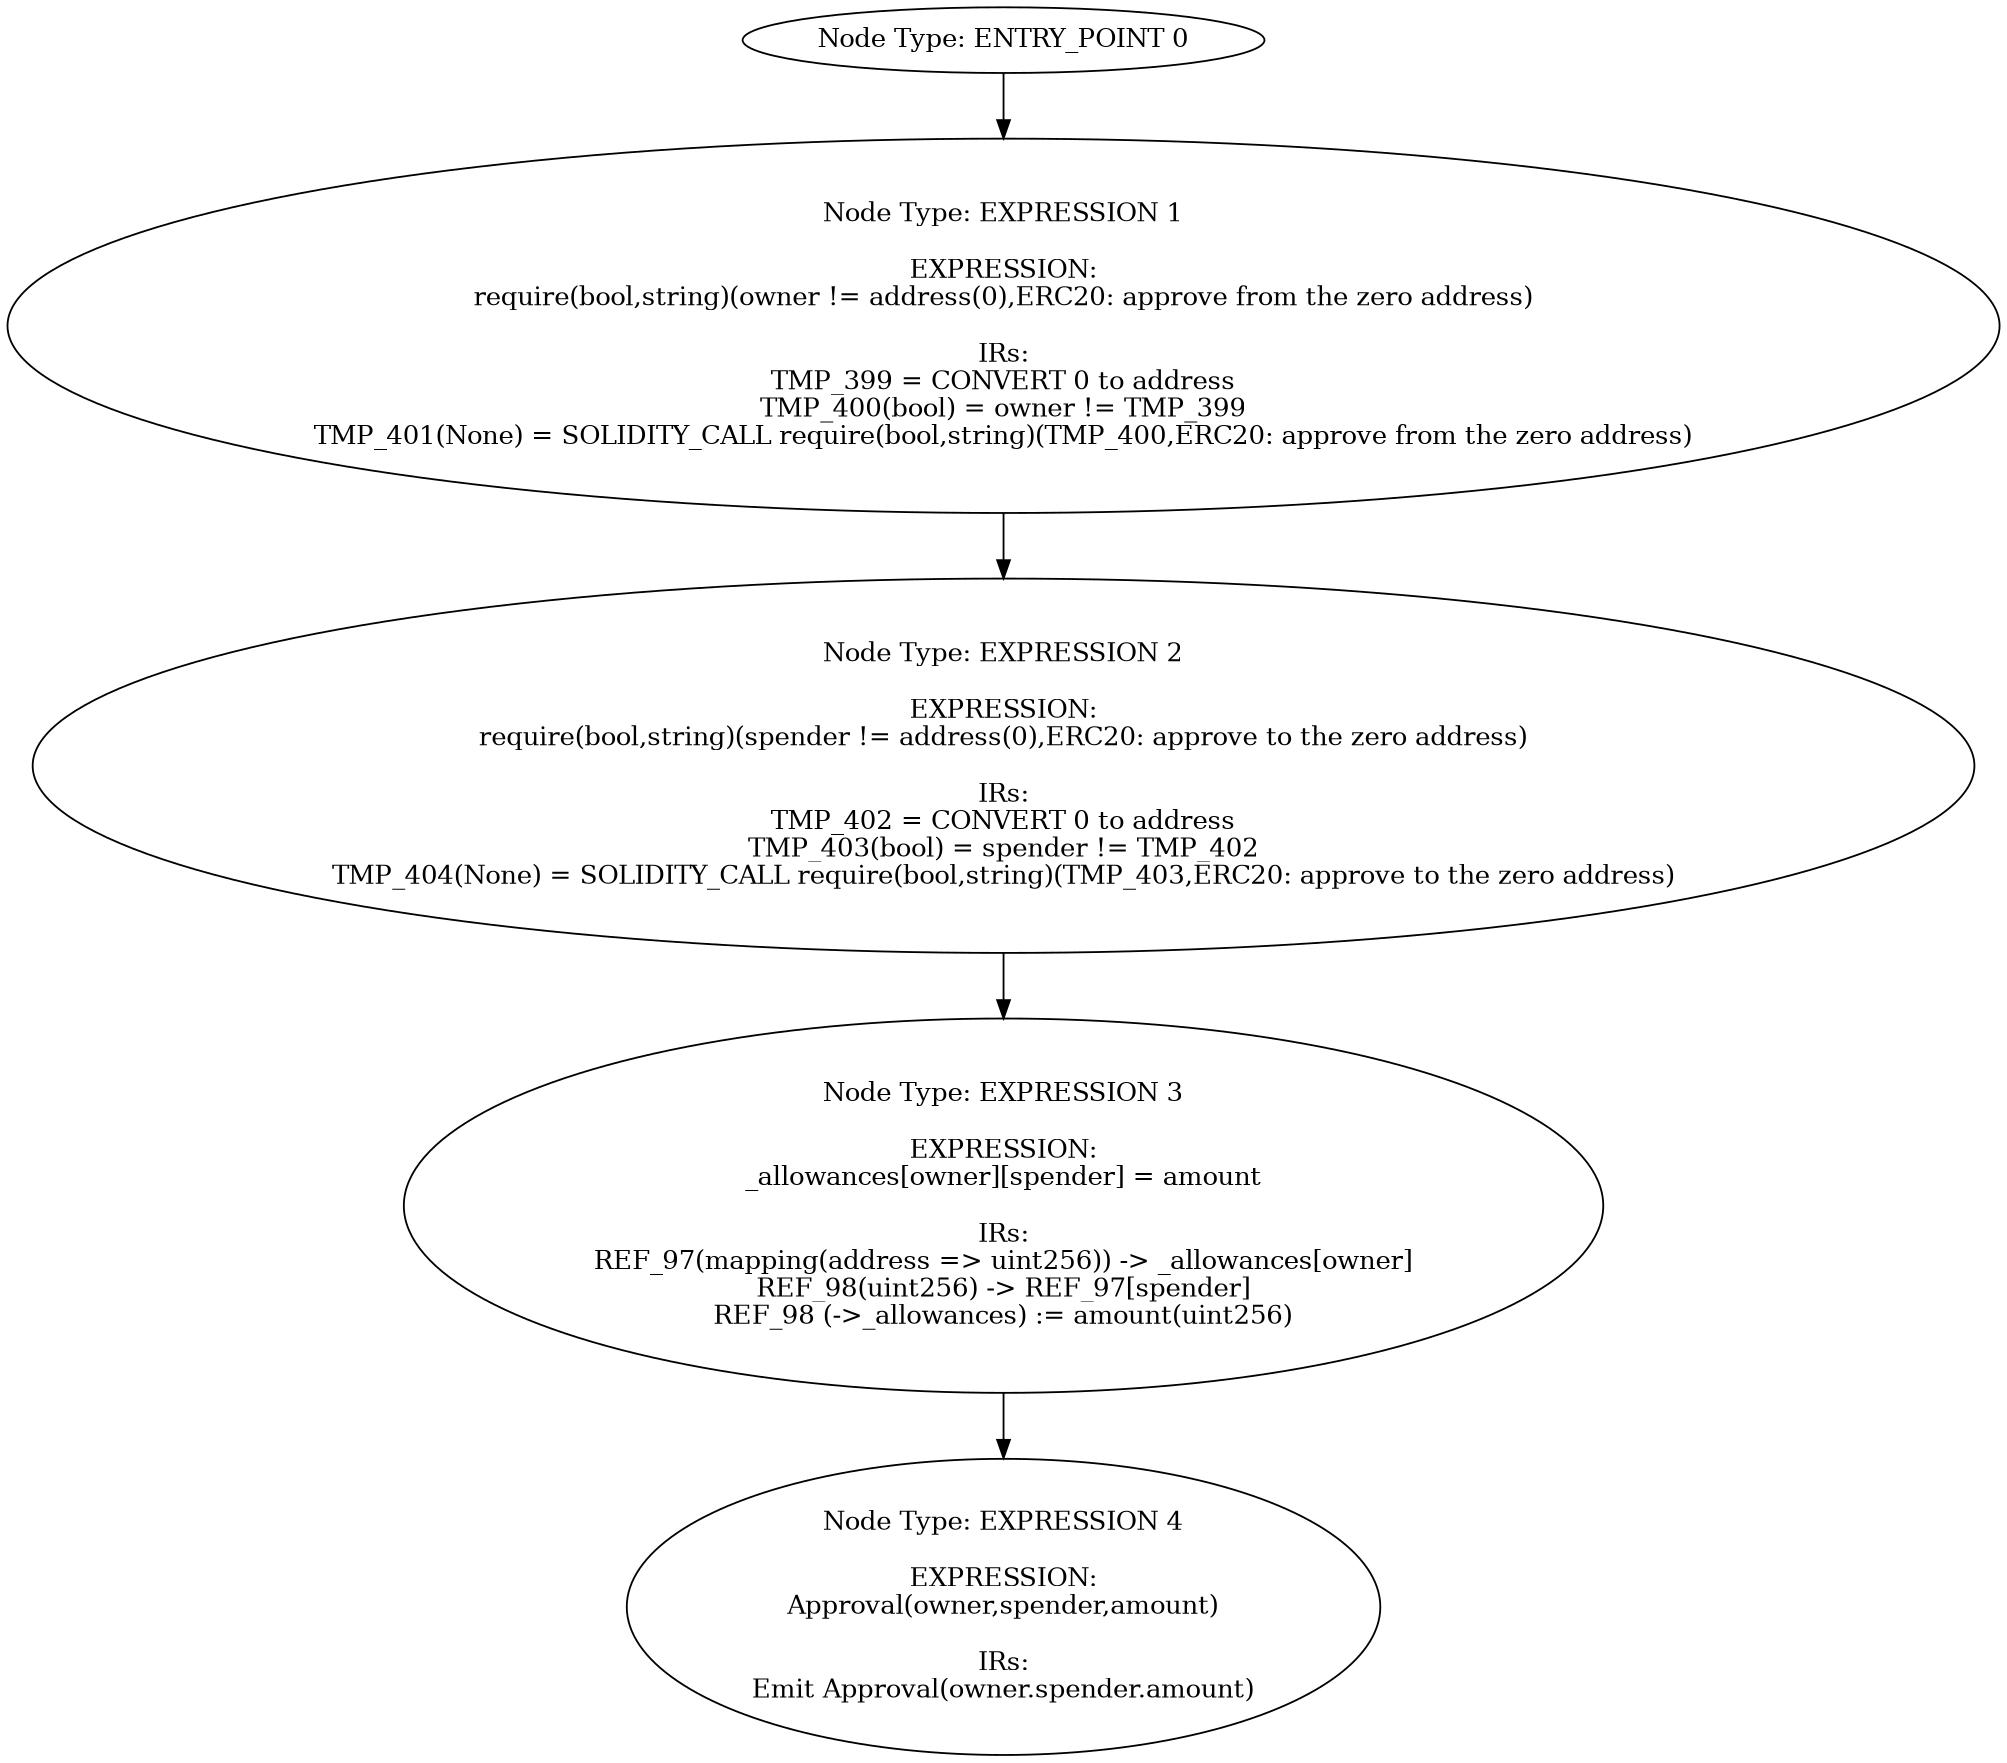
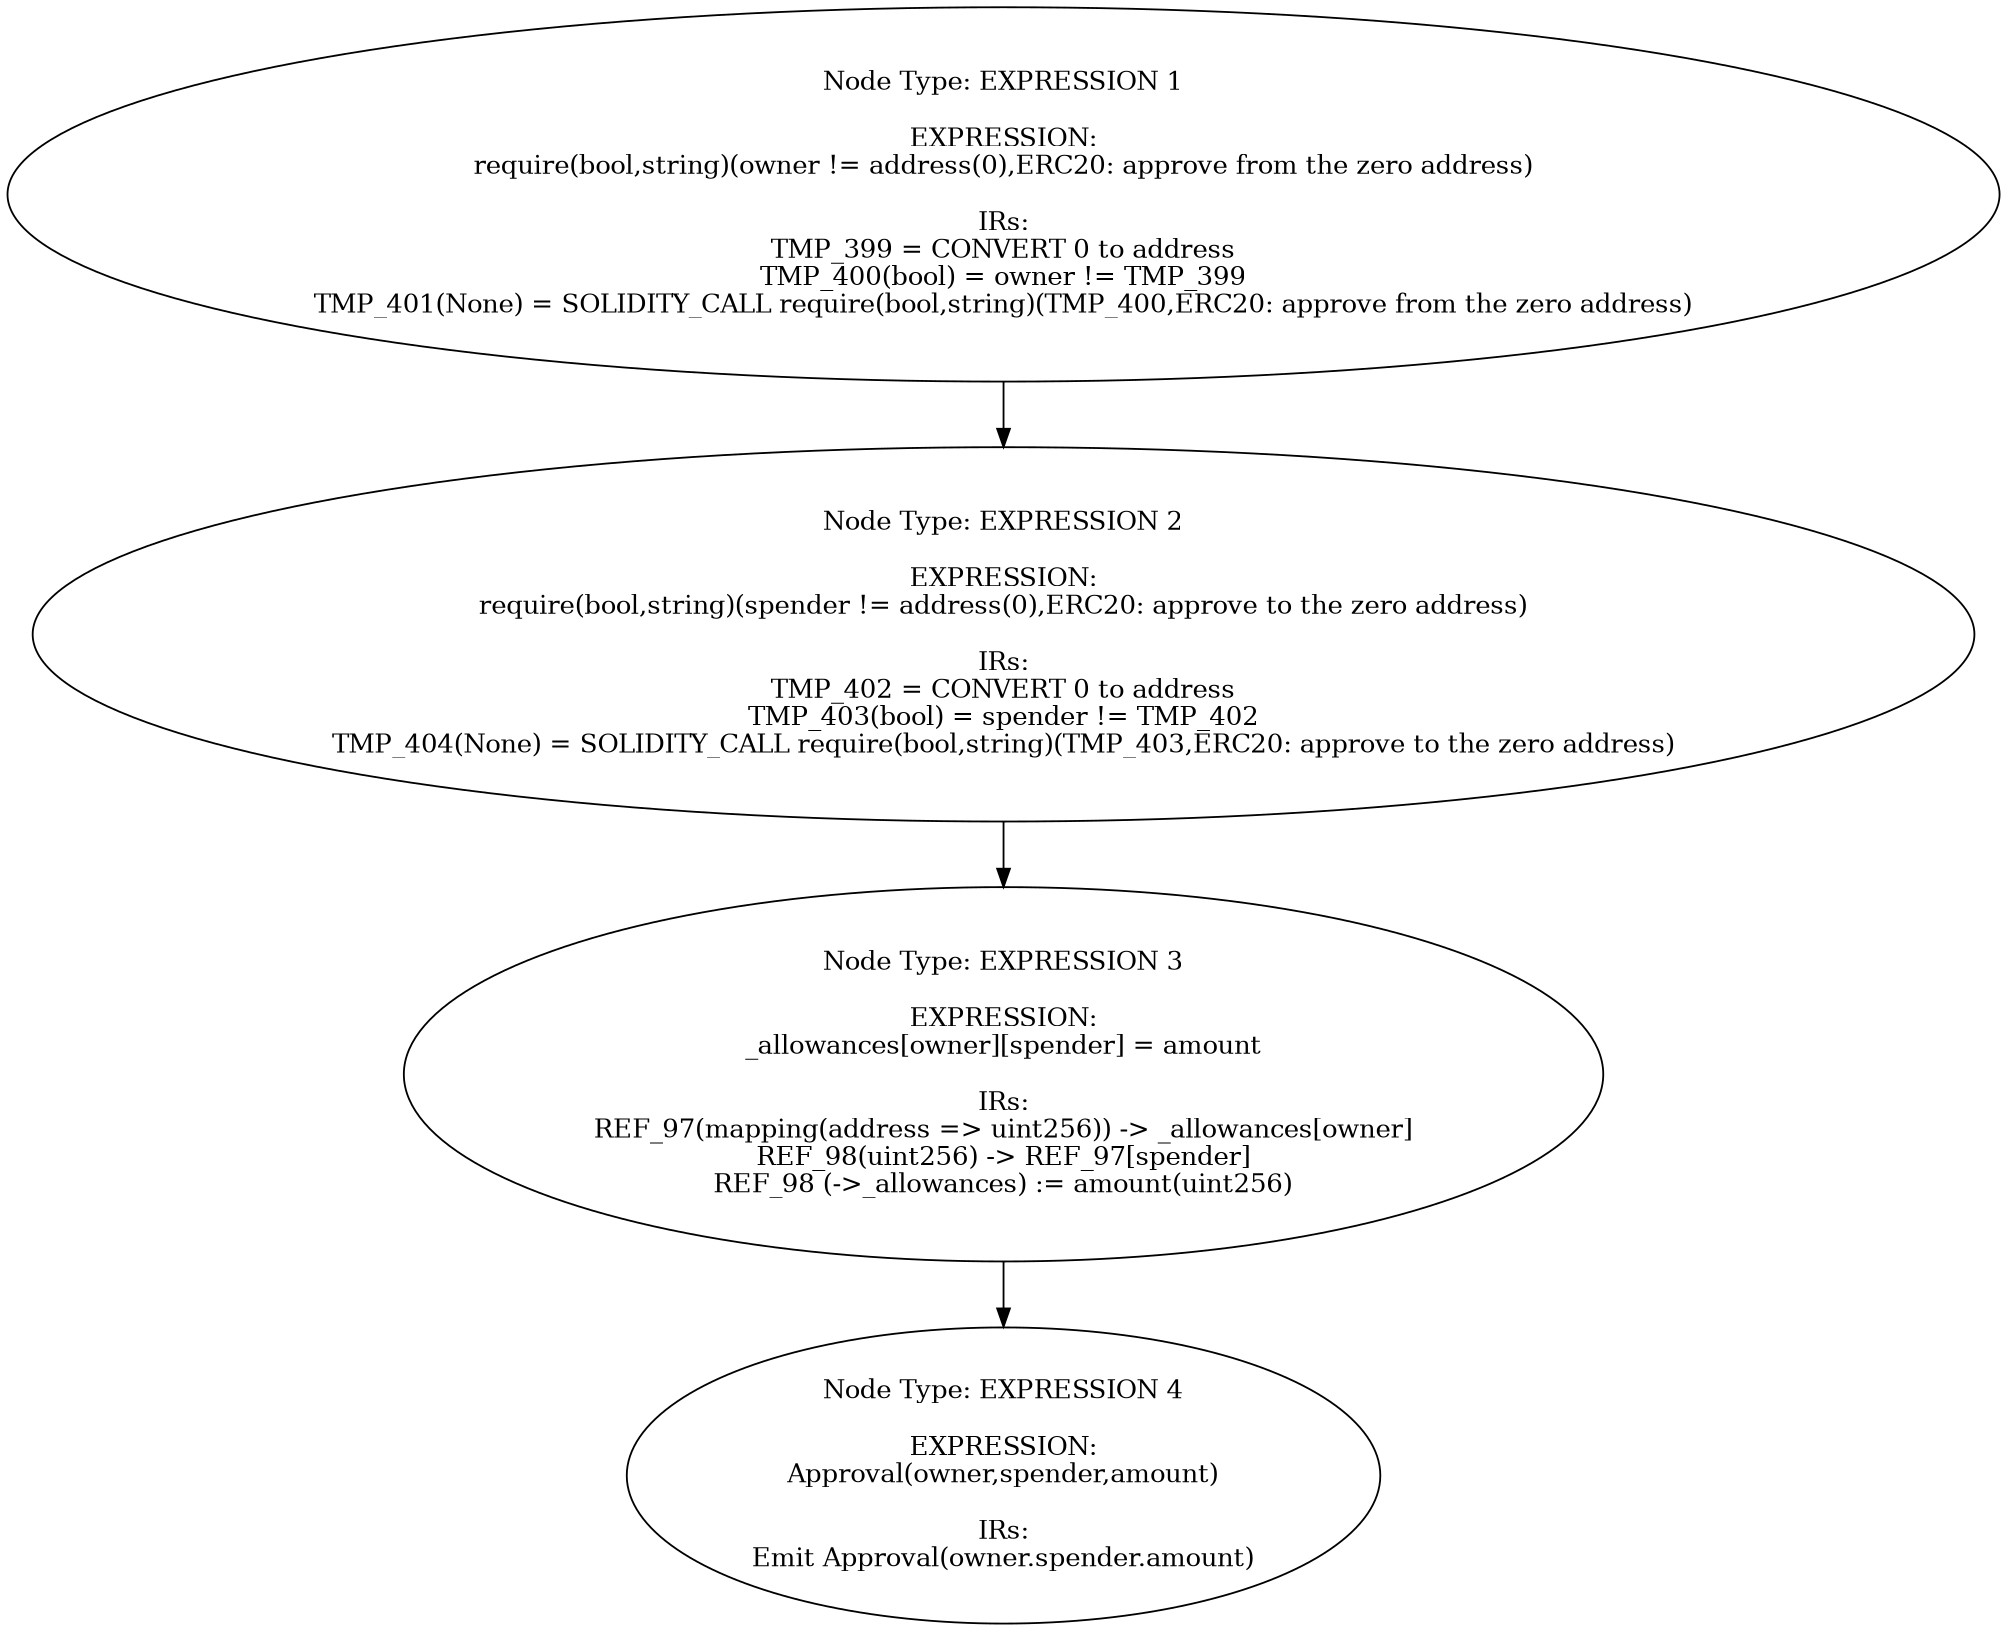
  digraph {
-   n1 [label="Node Type: ENTRY_POINT 0\n"]
    n2 [label="Node Type: EXPRESSION 1\n\nEXPRESSION:\nrequire(bool,string)(owner != address(0),ERC20: approve from the zero address)\n\nIRs:\nTMP_399 = CONVERT 0 to address\nTMP_400(bool) = owner != TMP_399\nTMP_401(None) = SOLIDITY_CALL require(bool,string)(TMP_400,ERC20: approve from the zero address)"]
    n3 [label="Node Type: EXPRESSION 2\n\nEXPRESSION:\nrequire(bool,string)(spender != address(0),ERC20: approve to the zero address)\n\nIRs:\nTMP_402 = CONVERT 0 to address\nTMP_403(bool) = spender != TMP_402\nTMP_404(None) = SOLIDITY_CALL require(bool,string)(TMP_403,ERC20: approve to the zero address)"]
    n4 [label="Node Type: EXPRESSION 3\n\nEXPRESSION:\n_allowances[owner][spender] = amount\n\nIRs:\nREF_97(mapping(address => uint256)) -> _allowances[owner]\nREF_98(uint256) -> REF_97[spender]\nREF_98 (->_allowances) := amount(uint256)"]
    n5 [label="Node Type: EXPRESSION 4\n\nEXPRESSION:\nApproval(owner,spender,amount)\n\nIRs:\nEmit Approval(owner.spender.amount)"]
-   n1 -> n2
    n2 -> n3
    n3 -> n4
    n4 -> n5
  }
